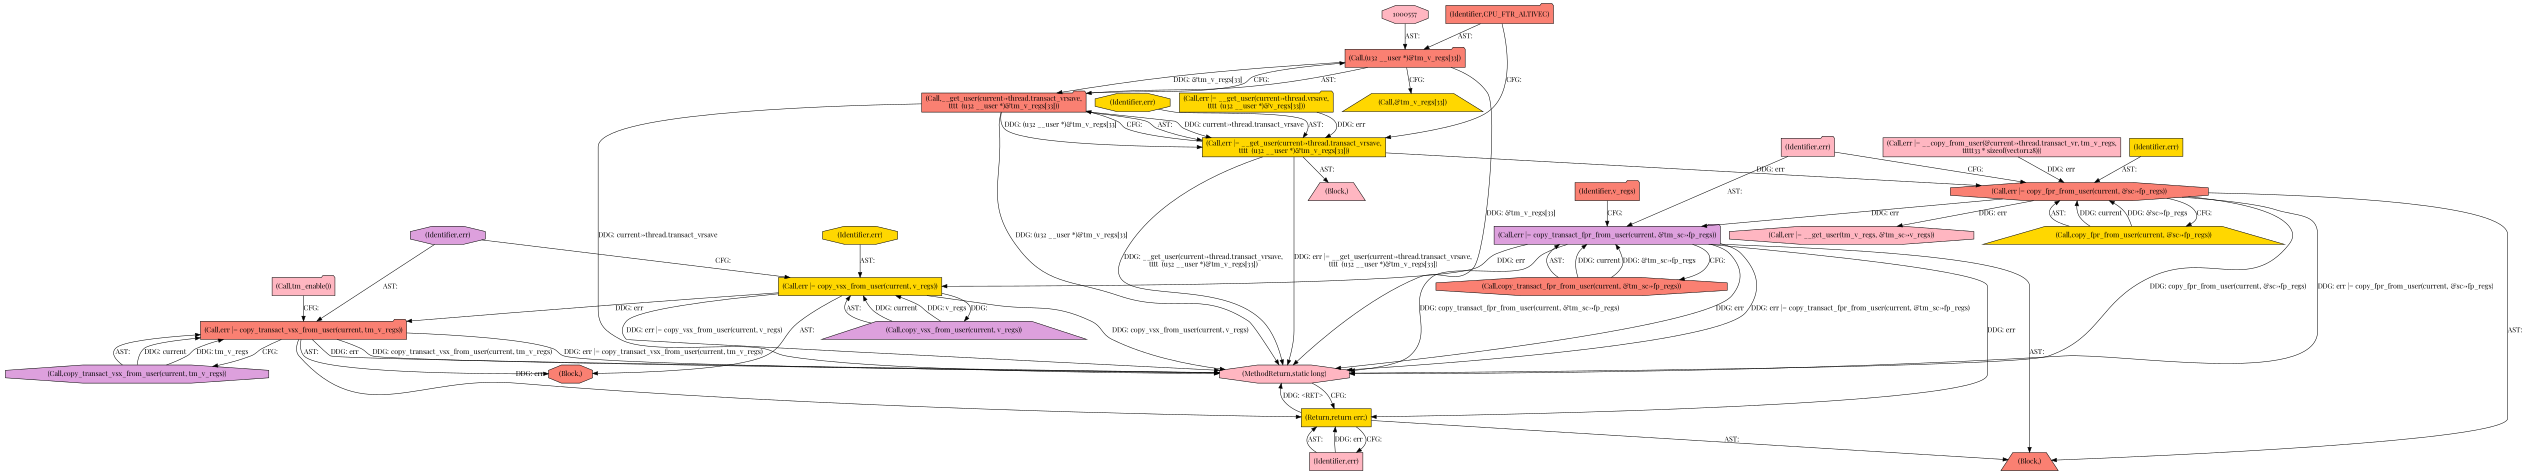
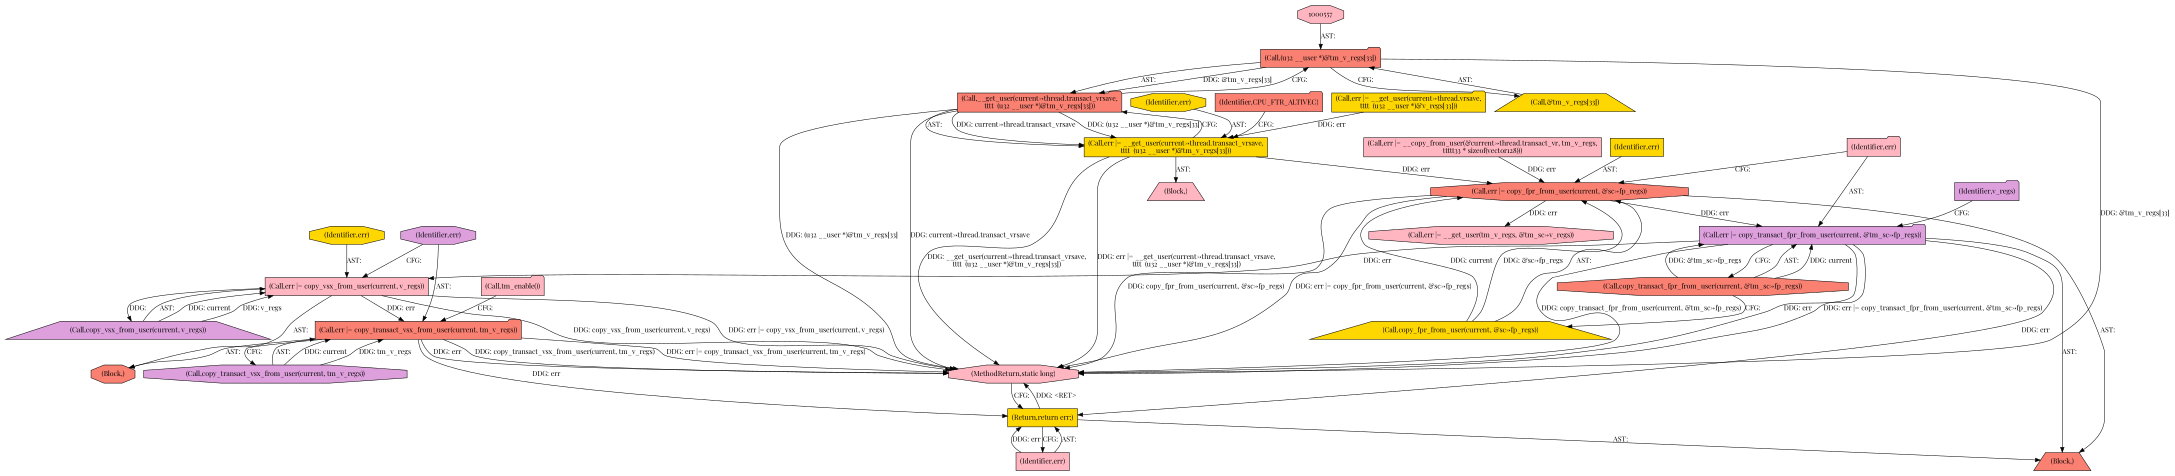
  digraph {
    fontname="Playfair Display"
    node [fillcolor=salmon fontname="Playfair Display" shape=octagon style=filled]
    edge [fontname="Playfair Display"]
    n1 [label="(Call,(u32 __user *)&tm_v_regs[33])" shape=folder]
    n2 [label="(Call,__get_user(current->thread.transact_vrsave,\n\t\t\t\t  (u32 __user *)&tm_v_regs[33]))" shape=folder]
    n3 [fillcolor=gold label="(Call,&tm_v_regs[33])" shape=trapezium]
    n4 [fillcolor=lightpink label="(MethodReturn,static long)"]
    n5 [fillcolor=gold label="(Call,err |= __get_user(current->thread.transact_vrsave,\n\t\t\t\t  (u32 __user *)&tm_v_regs[33]))" shape=box]
    n6 [fillcolor=gold label="(Return,return err;)" shape=box]
    n7 [label="(Call,err |= copy_fpr_from_user(current, &sc->fp_regs))"]
    n8 [fillcolor=lightpink label="(Block,)" shape=trapezium]
    n9 [fillcolor=plum label="(Call,err |= copy_transact_fpr_from_user(current, &tm_sc->fp_regs))" shape=folder]
    n10 [fillcolor=gold label="(Call,copy_fpr_from_user(current, &sc->fp_regs))" shape=trapezium]
    n11 [label="(Block,)" shape=trapezium]
    n12 [fillcolor=lightpink label="(Call,err |= __get_user(tm_v_regs, &tm_sc->v_regs))"]
-   n13 [fillcolor=gold label="(Call,err |= copy_vsx_from_user(current, v_regs))" shape=box]
+   n13 [fillcolor=lightpink label="(Call,err |= copy_vsx_from_user(current, v_regs))" shape=box]
    n14 [label="(Call,copy_transact_fpr_from_user(current, &tm_sc->fp_regs))"]
    n15 [label="(Call,err |= copy_transact_vsx_from_user(current, tm_v_regs))" shape=folder]
    n16 [fillcolor=plum label="(Call,copy_vsx_from_user(current, v_regs))" shape=trapezium]
    n17 [label="(Block,)"]
    n18 [fillcolor=lightpink label="(Identifier,err)" shape=box]
    n19 [fillcolor=plum label="(Call,copy_transact_vsx_from_user(current, tm_v_regs))"]
    n20 [fillcolor=gold label="(Identifier,err)"]
-   n21 [label="(Identifier,v_regs)" shape=folder]
+   n21 [fillcolor=plum label="(Identifier,v_regs)" shape=folder]
    n22 [fillcolor=gold label="(Identifier,err)"]
    n23 [fillcolor=lightpink label="(Identifier,err)" shape=folder]
    n24 [label="(Identifier,CPU_FTR_ALTIVEC)" shape=folder]
    n25 [fillcolor=lightpink label="(Call,tm_enable())" shape=folder]
    n26 [fillcolor=gold label="(Call,err |= __get_user(current->thread.vrsave,\n\t\t\t\t  (u32 __user *)&v_regs[33]))" shape=folder]
    n27 [fillcolor=gold label="(Identifier,err)" shape=box]
    n28 [fillcolor=lightpink label="(Call,err |= __copy_from_user(&current->thread.transact_vr, tm_v_regs,\n\t\t\t\t\t33 * sizeof(vector128)))" shape=box]
    n29 [fillcolor=plum label="(Identifier,err)"]
    1000557 [fillcolor=lightpink]
    n1 -> n2 [label="AST: "]
    n1 -> n2 [label="DDG: &tm_v_regs[33]"]
    n1 -> n3 [label="CFG: "]
    n1 -> n4 [label="DDG: &tm_v_regs[33]"]
    n2 -> n1 [label="CFG: "]
    n2 -> n4 [label="DDG: (u32 __user *)&tm_v_regs[33]"]
    n2 -> n4 [label="DDG: current->thread.transact_vrsave"]
    n2 -> n5 [label="AST: "]
    n2 -> n5 [label="DDG: current->thread.transact_vrsave"]
    n2 -> n5 [label="DDG: (u32 __user *)&tm_v_regs[33]"]
-   n24 -> n1 [label="AST: "]
+   n3 -> n1 [label="AST: "]
    n4 -> n6 [label="CFG: "]
    n5 -> n2 [label="CFG: "]
    n5 -> n4 [label="DDG: __get_user(current->thread.transact_vrsave,\n\t\t\t\t  (u32 __user *)&tm_v_regs[33])"]
    n5 -> n4 [label="DDG: err |= __get_user(current->thread.transact_vrsave,\n\t\t\t\t  (u32 __user *)&tm_v_regs[33])"]
    n5 -> n7 [label="DDG: err"]
    n5 -> n8 [label="AST: "]
    n6 -> n4 [label="DDG: <RET>"]
    n6 -> n11 [label="AST: "]
    n6 -> n18 [label="CFG: "]
    n7 -> n4 [label="DDG: copy_fpr_from_user(current, &sc->fp_regs)"]
    n7 -> n4 [label="DDG: err |= copy_fpr_from_user(current, &sc->fp_regs)"]
    n7 -> n9 [label="DDG: err"]
-   n7 -> n10 [label="CFG: "]
+   n14 -> n10 [label="CFG: "]
    n7 -> n11 [label="AST: "]
    n7 -> n12 [label="DDG: err"]
    n9 -> n4 [label="DDG: copy_transact_fpr_from_user(current, &tm_sc->fp_regs)"]
    n9 -> n4 [label="DDG: err"]
    n9 -> n4 [label="DDG: err |= copy_transact_fpr_from_user(current, &tm_sc->fp_regs)"]
    n9 -> n6 [label="DDG: err"]
    n9 -> n11 [label="AST: "]
    n9 -> n13 [label="DDG: err"]
    n9 -> n14 [label="CFG: "]
    n10 -> n7 [label="AST: "]
    n10 -> n7 [label="DDG: current"]
    n10 -> n7 [label="DDG: &sc->fp_regs"]
    n13 -> n4 [label="DDG: copy_vsx_from_user(current, v_regs)"]
    n13 -> n4 [label="DDG: err |= copy_vsx_from_user(current, v_regs)"]
    n13 -> n15 [label="DDG: err"]
    n13 -> n16 [label="DDG: "]
    n13 -> n17 [label="AST: "]
    n14 -> n9 [label="AST: "]
    n14 -> n9 [label="DDG: current"]
    n14 -> n9 [label="DDG: &tm_sc->fp_regs"]
    n15 -> n4 [label="DDG: copy_transact_vsx_from_user(current, tm_v_regs)"]
    n15 -> n4 [label="DDG: err |= copy_transact_vsx_from_user(current, tm_v_regs)"]
    n15 -> n4 [label="DDG: err"]
    n15 -> n6 [label="DDG: err"]
    n15 -> n17 [label="AST: "]
    n15 -> n19 [label="CFG: "]
    n16 -> n13 [label="AST: "]
    n16 -> n13 [label="DDG: current"]
    n16 -> n13 [label="DDG: v_regs"]
    n18 -> n6 [label="AST: "]
    n18 -> n6 [label="DDG: err"]
    n19 -> n15 [label="AST: "]
    n19 -> n15 [label="DDG: current"]
    n19 -> n15 [label="DDG: tm_v_regs"]
    n20 -> n13 [label="AST: "]
    n21 -> n9 [label="CFG: "]
    n22 -> n5 [label="AST: "]
    n23 -> n7 [label="CFG: "]
    n23 -> n9 [label="AST: "]
    n24 -> n5 [label="CFG: "]
    n25 -> n15 [label="CFG: "]
    n26 -> n5 [label="DDG: err"]
    n27 -> n7 [label="AST: "]
    n28 -> n7 [label="DDG: err"]
    n29 -> n13 [label="CFG: "]
    n29 -> n15 [label="AST: "]
    1000557 -> n1 [label="AST: "]
  }
